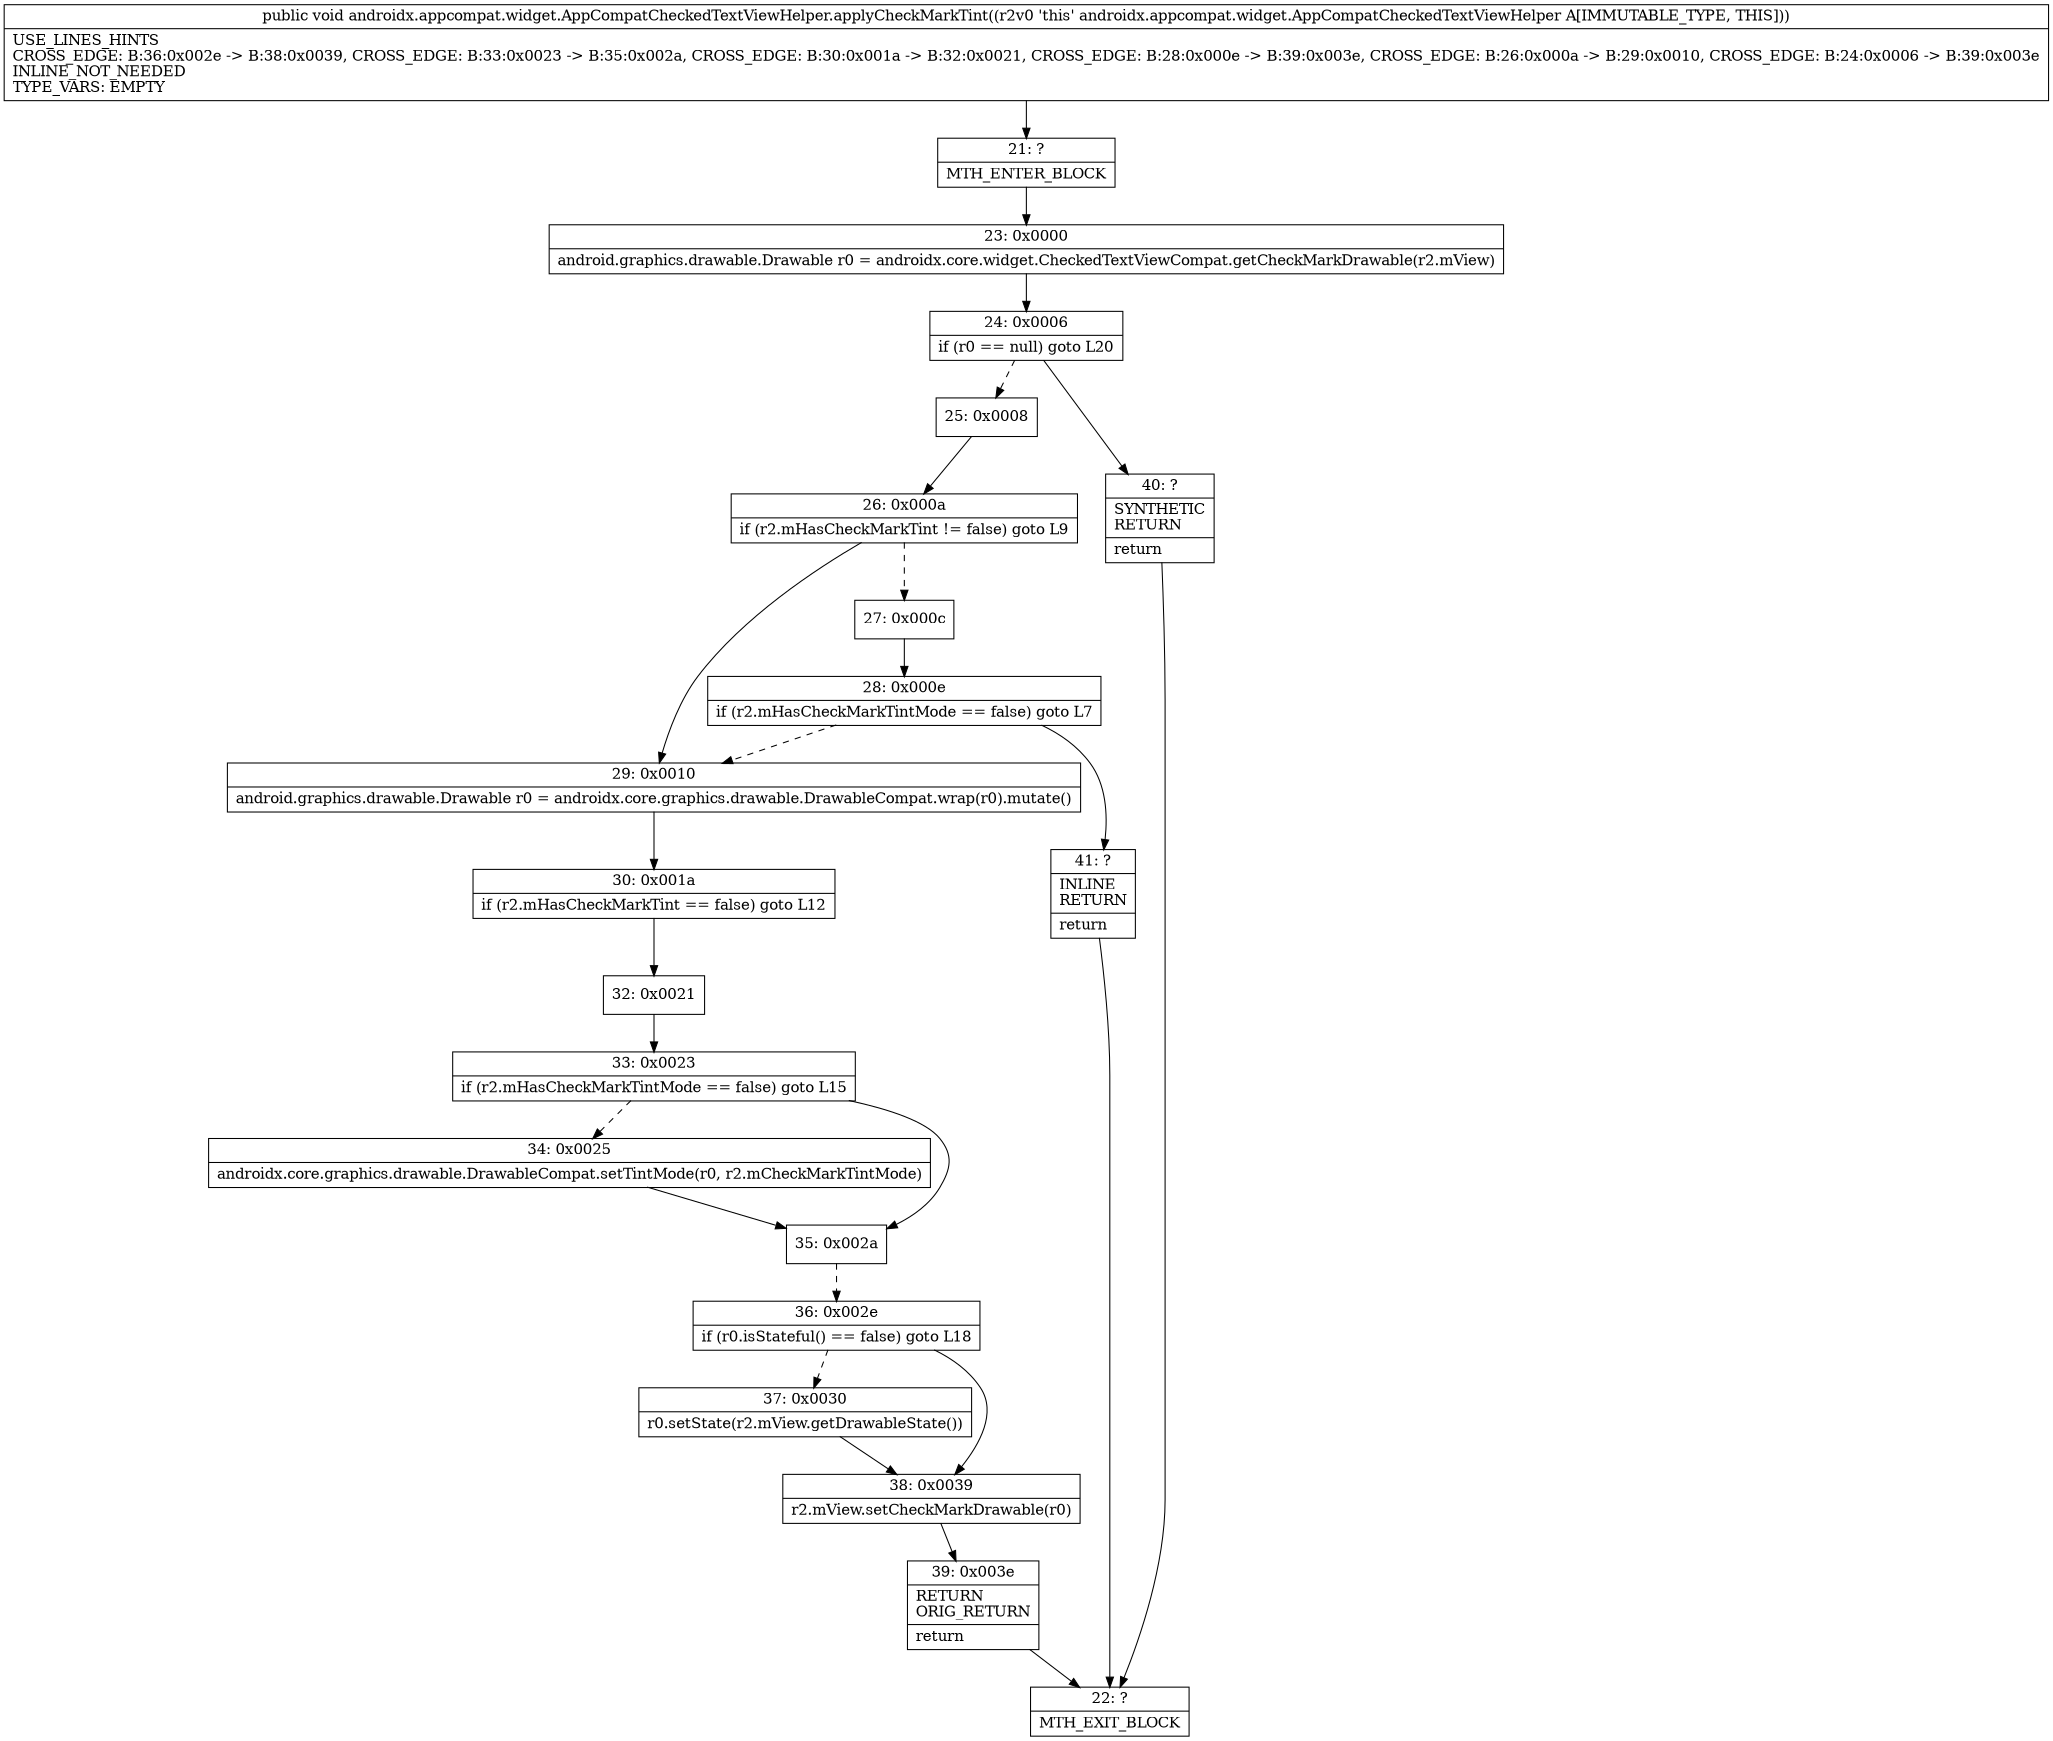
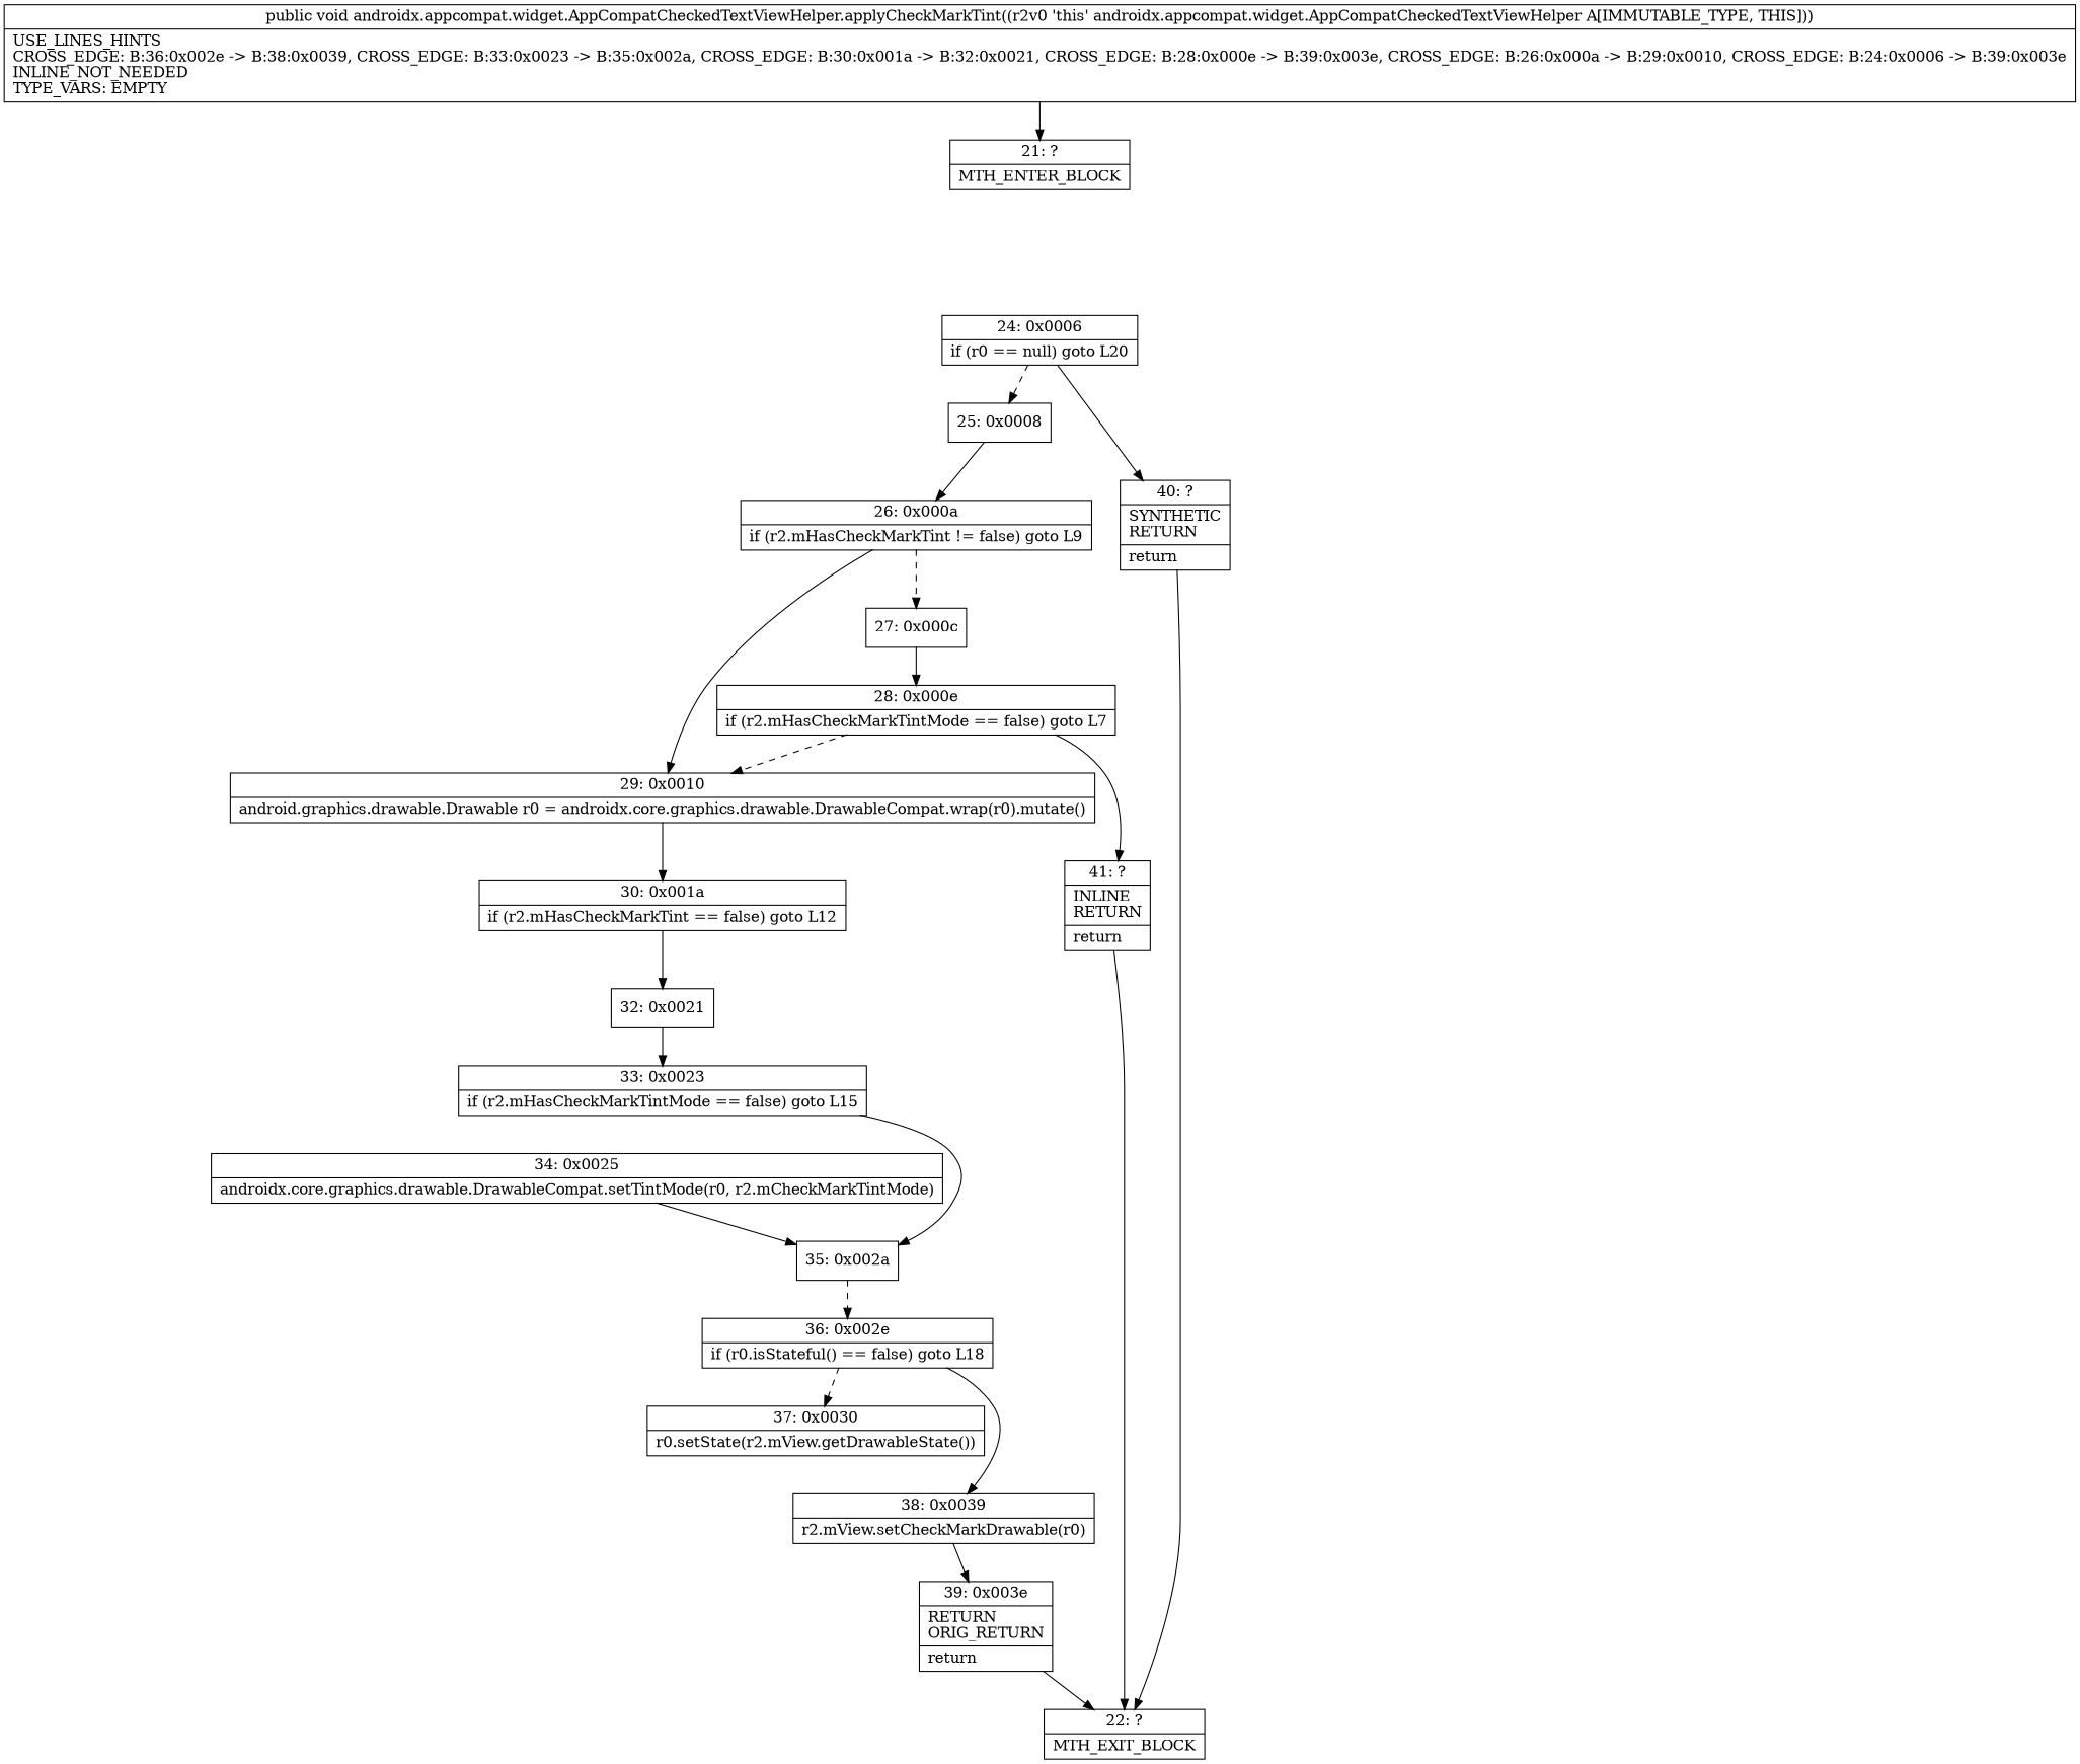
  digraph {
    node [shape=record]
    n1 [label="{21\:\ ?|MTH_ENTER_BLOCK\l}"]
-   n2 [label="{23\:\ 0x0000|android.graphics.drawable.Drawable r0 = androidx.core.widget.CheckedTextViewCompat.getCheckMarkDrawable(r2.mView)\l}"]
    n3 [label="{24\:\ 0x0006|if (r0 == null) goto L20\l}"]
    n4 [label="{25\:\ 0x0008}"]
    n5 [label="{40\:\ ?|SYNTHETIC\lRETURN\l|return\l}"]
    n6 [label="{26\:\ 0x000a|if (r2.mHasCheckMarkTint != false) goto L9\l}"]
    n7 [label="{22\:\ ?|MTH_EXIT_BLOCK\l}"]
    n8 [label="{27\:\ 0x000c}"]
    n9 [label="{29\:\ 0x0010|android.graphics.drawable.Drawable r0 = androidx.core.graphics.drawable.DrawableCompat.wrap(r0).mutate()\l}"]
    n10 [label="{28\:\ 0x000e|if (r2.mHasCheckMarkTintMode == false) goto L7\l}"]
    n11 [label="{30\:\ 0x001a|if (r2.mHasCheckMarkTint == false) goto L12\l}"]
    n12 [label="{41\:\ ?|INLINE\lRETURN\l|return\l}"]
    n13 [label="{32\:\ 0x0021}"]
    n14 [label="{33\:\ 0x0023|if (r2.mHasCheckMarkTintMode == false) goto L15\l}"]
    n15 [label="{34\:\ 0x0025|androidx.core.graphics.drawable.DrawableCompat.setTintMode(r0, r2.mCheckMarkTintMode)\l}"]
    n16 [label="{35\:\ 0x002a}"]
    n17 [label="{36\:\ 0x002e|if (r0.isStateful() == false) goto L18\l}"]
    n18 [label="{37\:\ 0x0030|r0.setState(r2.mView.getDrawableState())\l}"]
    n19 [label="{38\:\ 0x0039|r2.mView.setCheckMarkDrawable(r0)\l}"]
    n20 [label="{39\:\ 0x003e|RETURN\lORIG_RETURN\l|return\l}"]
    n21 [label="{public void androidx.appcompat.widget.AppCompatCheckedTextViewHelper.applyCheckMarkTint((r2v0 'this' androidx.appcompat.widget.AppCompatCheckedTextViewHelper A[IMMUTABLE_TYPE, THIS]))  | USE_LINES_HINTS\lCROSS_EDGE: B:36:0x002e \-\> B:38:0x0039, CROSS_EDGE: B:33:0x0023 \-\> B:35:0x002a, CROSS_EDGE: B:30:0x001a \-\> B:32:0x0021, CROSS_EDGE: B:28:0x000e \-\> B:39:0x003e, CROSS_EDGE: B:26:0x000a \-\> B:29:0x0010, CROSS_EDGE: B:24:0x0006 \-\> B:39:0x003e\lINLINE_NOT_NEEDED\lTYPE_VARS: EMPTY\l}"]
-   n1 -> n2
-   n2 -> n3
    n3 -> n4 [style=dashed]
    n3 -> n5
    n4 -> n6
    n5 -> n7
    n6 -> n8 [style=dashed]
    n6 -> n9
    n8 -> n10
    n9 -> n11
    n10 -> n9 [style=dashed]
    n10 -> n12
    n11 -> n13
    n12 -> n7
    n13 -> n14
-   n14 -> n15 [style=dashed]
    n14 -> n16
    n15 -> n16
    n16 -> n17 [style=dashed]
    n17 -> n18 [style=dashed]
    n17 -> n19
-   n18 -> n19
    n19 -> n20
    n20 -> n7
    n21 -> n1
  }
